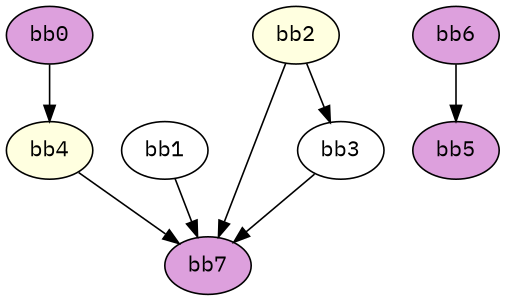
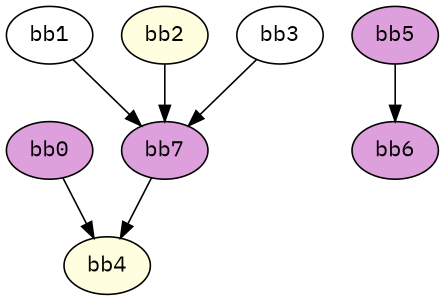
  digraph {
    fontname="IBM Plex Mono"
    node [fillcolor=plum fontname="IBM Plex Mono" style=filled]
    edge [fontname="IBM Plex Mono"]
    n1 [label="bb0\l"]
    n2 [fillcolor=lightyellow label="bb4\l"]
    n3 [fillcolor=white label="bb1\l"]
    n4 [label="bb7\l"]
    n5 [fillcolor=lightyellow label="bb2\l"]
    n6 [fillcolor=white label="bb3\l"]
    n7 [label="bb6\l"]
    n8 [label="bb5\l"]
    n1 -> n2
-   n2 -> n4
+   n4 -> n2
    n3 -> n4
    n5 -> n4
-   n5 -> n6
    n6 -> n4
-   n7 -> n8
+   n8 -> n7
  }
